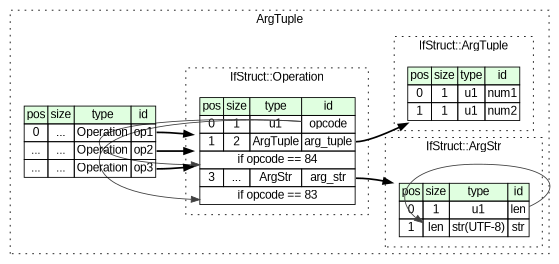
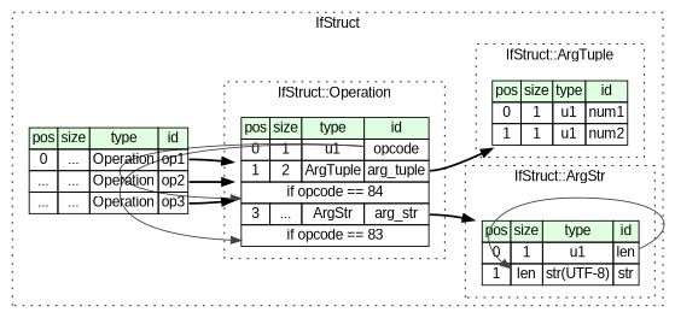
  digraph {
    rankdir=LR
    fontname="Liberation Sans"
    node [shape=plaintext fontname="Liberation Sans"]
    edge [tailport=opcode_type fontname="Liberation Sans" style=bold]
    n1 [label=<<TABLE BORDER="0" CELLBORDER="1" CELLSPACING="0"> 				<TR><TD BGCOLOR="#E0FFE0">pos</TD><TD BGCOLOR="#E0FFE0">size</TD><TD BGCOLOR="#E0FFE0">type</TD><TD BGCOLOR="#E0FFE0">id</TD></TR> 				<TR><TD PORT="len_pos">0</TD><TD PORT="len_size">1</TD><TD>u1</TD><TD PORT="len_type">len</TD></TR> 				<TR><TD PORT="str_pos">1</TD><TD PORT="str_size">len</TD><TD>str(UTF-8)</TD><TD PORT="str_type">str</TD></TR> 			</TABLE>>]
    n2 [label=<<TABLE BORDER="0" CELLBORDER="1" CELLSPACING="0"> 				<TR><TD BGCOLOR="#E0FFE0">pos</TD><TD BGCOLOR="#E0FFE0">size</TD><TD BGCOLOR="#E0FFE0">type</TD><TD BGCOLOR="#E0FFE0">id</TD></TR> 				<TR><TD PORT="num1_pos">0</TD><TD PORT="num1_size">1</TD><TD>u1</TD><TD PORT="num1_type">num1</TD></TR> 				<TR><TD PORT="num2_pos">1</TD><TD PORT="num2_size">1</TD><TD>u1</TD><TD PORT="num2_type">num2</TD></TR> 			</TABLE>>]
    n3 [label=<<TABLE BORDER="0" CELLBORDER="1" CELLSPACING="0"> 				<TR><TD BGCOLOR="#E0FFE0">pos</TD><TD BGCOLOR="#E0FFE0">size</TD><TD BGCOLOR="#E0FFE0">type</TD><TD BGCOLOR="#E0FFE0">id</TD></TR> 				<TR><TD PORT="opcode_pos">0</TD><TD PORT="opcode_size">1</TD><TD>u1</TD><TD PORT="opcode_type">opcode</TD></TR> 				<TR><TD PORT="arg_tuple_pos">1</TD><TD PORT="arg_tuple_size">2</TD><TD>ArgTuple</TD><TD PORT="arg_tuple_type">arg_tuple</TD></TR> 				<TR><TD COLSPAN="4" PORT="arg_tuple__if">if opcode == 84</TD></TR> 				<TR><TD PORT="arg_str_pos">3</TD><TD PORT="arg_str_size">...</TD><TD>ArgStr</TD><TD PORT="arg_str_type">arg_str</TD></TR> 				<TR><TD COLSPAN="4" PORT="arg_str__if">if opcode == 83</TD></TR> 			</TABLE>>]
    n4 [label=<<TABLE BORDER="0" CELLBORDER="1" CELLSPACING="0"> 			<TR><TD BGCOLOR="#E0FFE0">pos</TD><TD BGCOLOR="#E0FFE0">size</TD><TD BGCOLOR="#E0FFE0">type</TD><TD BGCOLOR="#E0FFE0">id</TD></TR> 			<TR><TD PORT="op1_pos">0</TD><TD PORT="op1_size">...</TD><TD>Operation</TD><TD PORT="op1_type">op1</TD></TR> 			<TR><TD PORT="op2_pos">...</TD><TD PORT="op2_size">...</TD><TD>Operation</TD><TD PORT="op2_type">op2</TD></TR> 			<TR><TD PORT="op3_pos">...</TD><TD PORT="op3_size">...</TD><TD>Operation</TD><TD PORT="op3_type">op3</TD></TR> 		</TABLE>>]
    subgraph cluster_1 {
-     label=ArgTuple
+     label=IfStruct
      style=dotted
      n4
      subgraph cluster_2 {
        label="IfStruct::ArgStr"
        style=dotted
        n1
      }
      subgraph cluster_3 {
        label="IfStruct::ArgTuple"
        style=dotted
        n2
      }
      subgraph cluster_4 {
        label="IfStruct::Operation"
        style=dotted
        n3
      }
    }
    n1 -> n1 [color="#404040" headport=str_size tailport=len_type style=""]
    n3 -> n1 [tailport=arg_str_type]
    n3 -> n2 [tailport=arg_tuple_type]
    n3 -> n3 [color="#404040" headport=arg_tuple__if style=""]
    n3 -> n3 [color="#404040" headport=arg_str__if style=""]
    n4 -> n3 [tailport=op1_type]
    n4 -> n3 [tailport=op2_type]
    n4 -> n3 [tailport=op3_type]
  }
